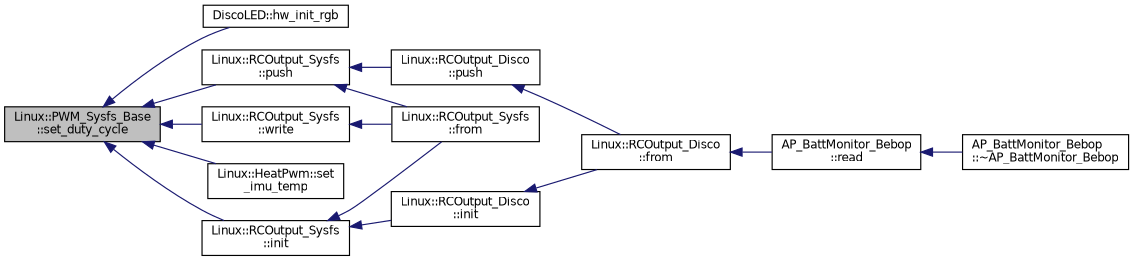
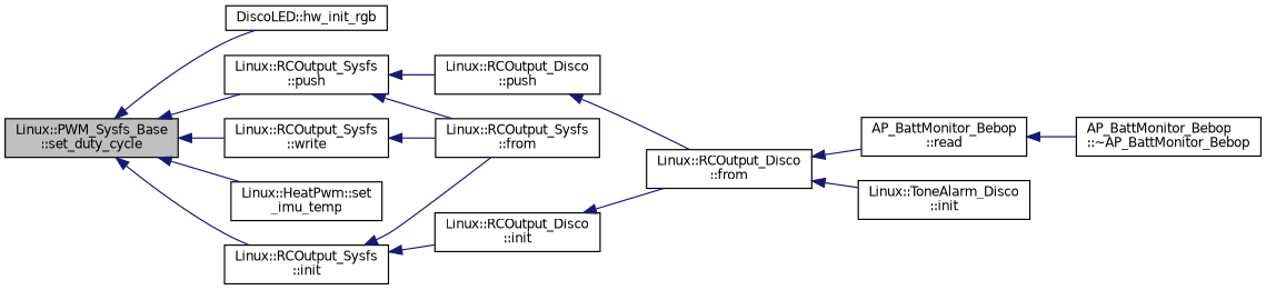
  digraph {
    rankdir=LR
    node [color=black fillcolor=white fontname=Helvetica fontsize=10 shape=record style=filled]
    edge [color=midnightblue dir=back fontname=Helvetica fontsize=10 labelfontname=Helvetica labelfontsize=10 style=solid]
    n1 [fillcolor=grey75 fontcolor=black height=0.2 label="Linux::PWM_Sysfs_Base\l::set_duty_cycle" width=0.4]
    n2 [height=0.2 label="DiscoLED::hw_init_rgb" width=0.4]
    n3 [height=0.2 label="Linux::RCOutput_Sysfs\l::init" width=0.4]
    n4 [height=0.2 label="Linux::RCOutput_Sysfs\l::push" width=0.4]
    n5 [height=0.2 label="Linux::HeatPwm::set\l_imu_temp" width=0.4]
    n6 [height=0.2 label="Linux::RCOutput_Sysfs\l::write" width=0.4]
    n7 [height=0.2 label="Linux::RCOutput_Disco\l::init" width=0.4]
    n8 [height=0.2 label="Linux::RCOutput_Sysfs\l::from" width=0.4]
    n9 [height=0.2 label="Linux::RCOutput_Disco\l::push" width=0.4]
    n10 [height=0.2 label="Linux::RCOutput_Disco\l::from" width=0.4]
    n11 [height=0.2 label="AP_BattMonitor_Bebop\l::read" width=0.4]
+   n12 [height=0.2 label="Linux::ToneAlarm_Disco\l::init" width=0.4]
    n13 [height=0.2 label="AP_BattMonitor_Bebop\l::~AP_BattMonitor_Bebop" width=0.4]
    n1 -> n2
    n1 -> n3
    n1 -> n4
    n1 -> n5
    n1 -> n6
    n3 -> n7
    n3 -> n8
    n4 -> n8
    n4 -> n9
    n6 -> n8
    n7 -> n10
    n9 -> n10
    n10 -> n11
+   n10 -> n12
    n11 -> n13
  }
